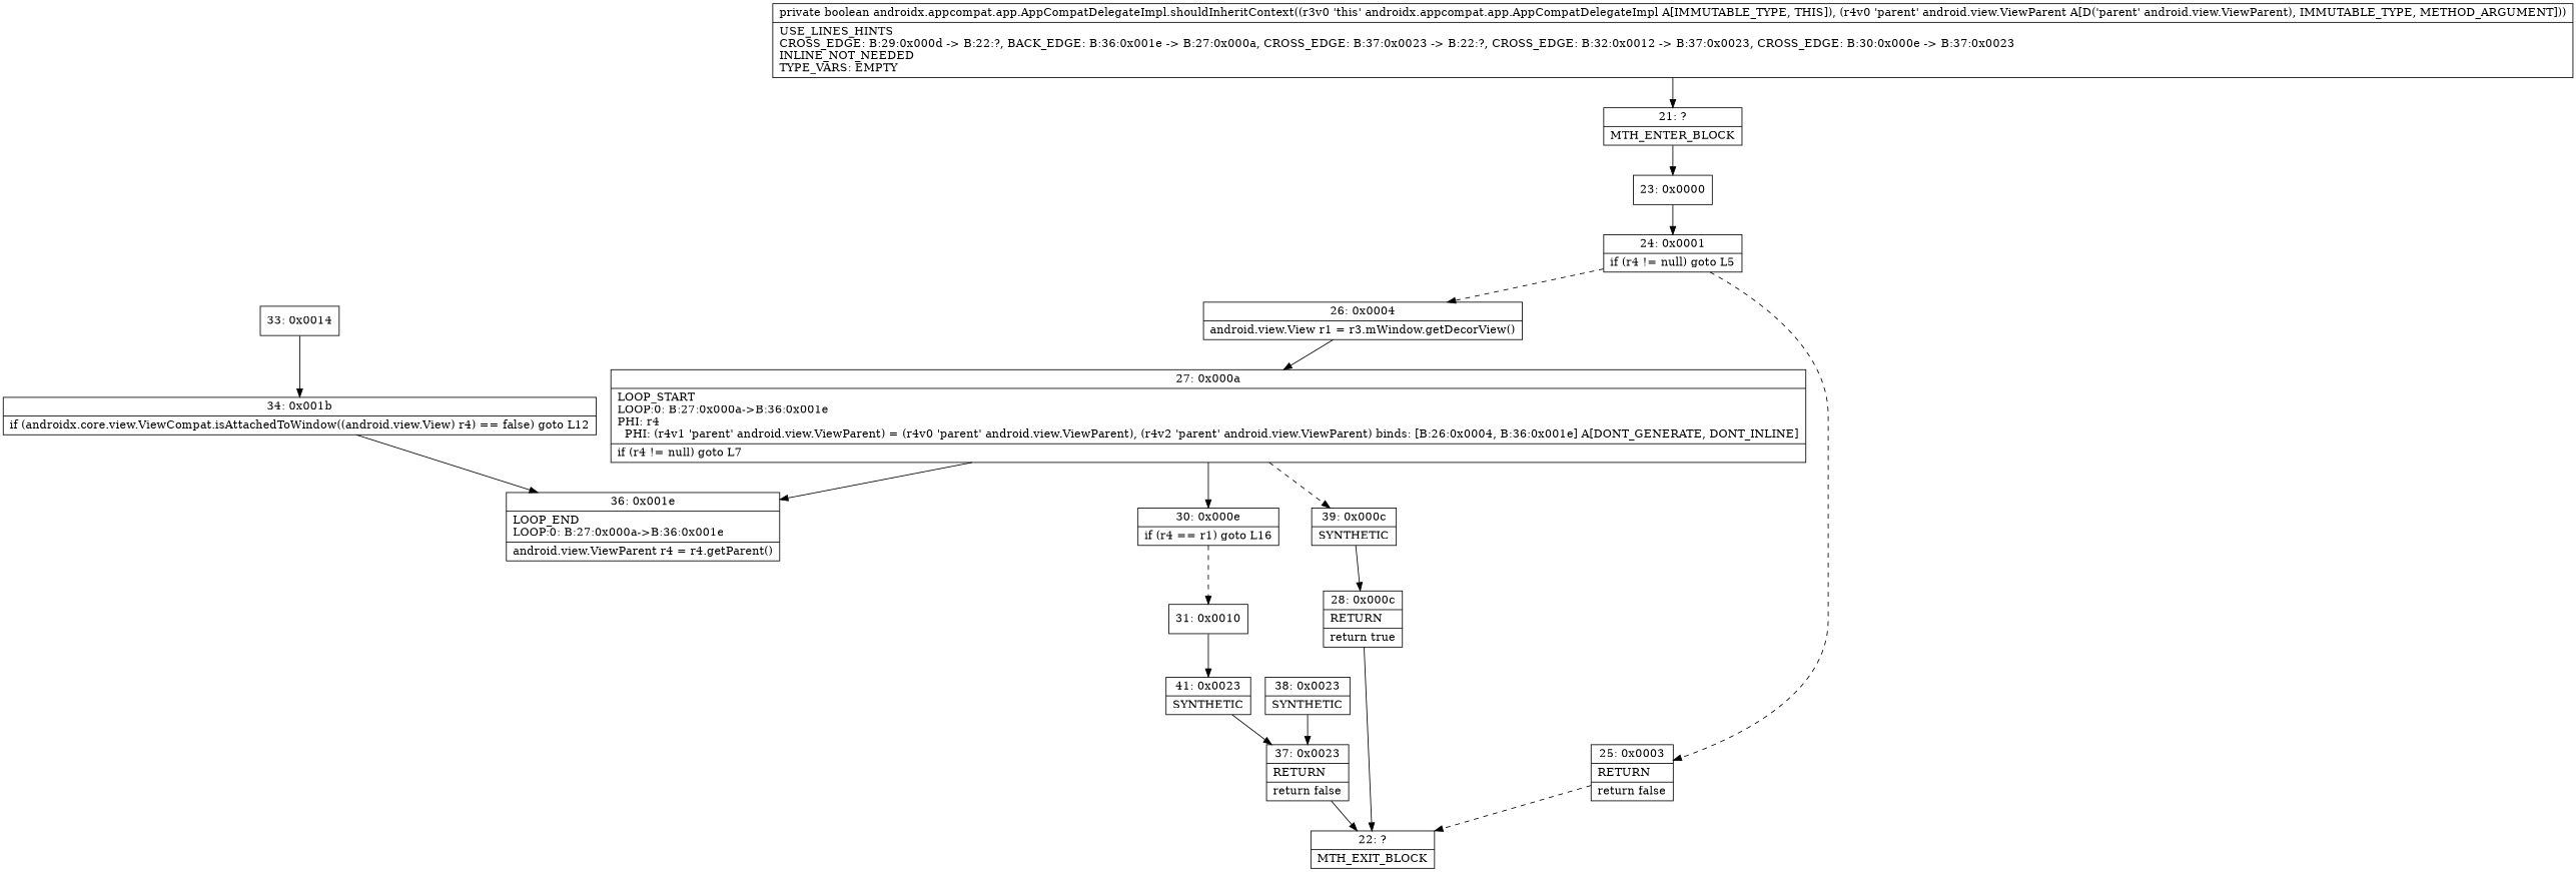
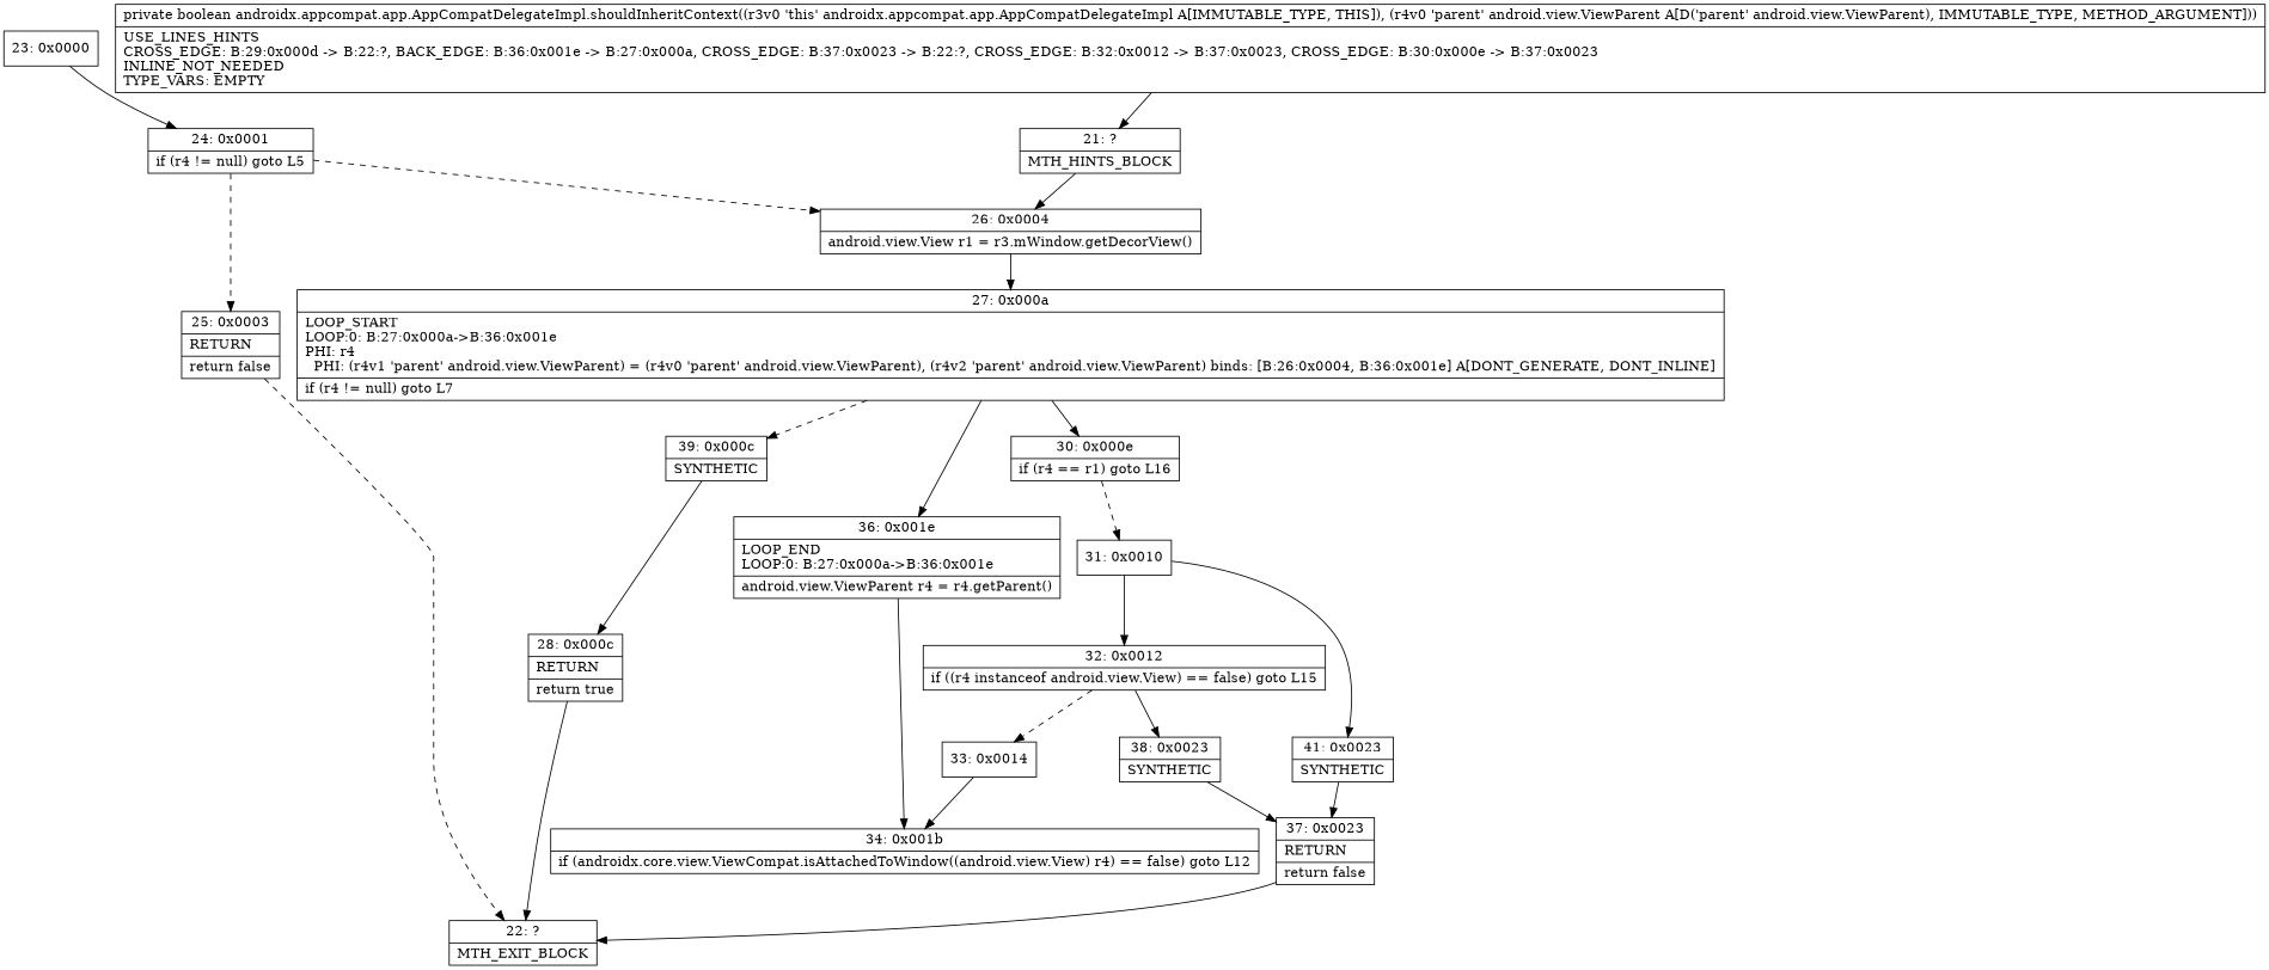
  digraph {
    node [shape=record]
-   n1 [label="{21\:\ ?|MTH_ENTER_BLOCK\l}"]
+   n1 [label="{21\:\ ?|MTH_HINTS_BLOCK\l}"]
    n2 [label="{23\:\ 0x0000}"]
    n3 [label="{24\:\ 0x0001|if (r4 != null) goto L5\l}"]
    n4 [label="{25\:\ 0x0003|RETURN\l|return false\l}"]
    n5 [label="{26\:\ 0x0004|android.view.View r1 = r3.mWindow.getDecorView()\l}"]
    n6 [label="{22\:\ ?|MTH_EXIT_BLOCK\l}"]
    n7 [label="{27\:\ 0x000a|LOOP_START\lLOOP:0: B:27:0x000a\-\>B:36:0x001e\lPHI: r4 \l  PHI: (r4v1 'parent' android.view.ViewParent) = (r4v0 'parent' android.view.ViewParent), (r4v2 'parent' android.view.ViewParent) binds: [B:26:0x0004, B:36:0x001e] A[DONT_GENERATE, DONT_INLINE]\l|if (r4 != null) goto L7\l}"]
    n8 [label="{30\:\ 0x000e|if (r4 == r1) goto L16\l}"]
    n9 [label="{39\:\ 0x000c|SYNTHETIC\l}"]
    n10 [label="{36\:\ 0x001e|LOOP_END\lLOOP:0: B:27:0x000a\-\>B:36:0x001e\l|android.view.ViewParent r4 = r4.getParent()\l}"]
    n11 [label="{31\:\ 0x0010}"]
    n12 [label="{28\:\ 0x000c|RETURN\l|return true\l}"]
    n13 [label="{41\:\ 0x0023|SYNTHETIC\l}"]
+   n14 [label="{32\:\ 0x0012|if ((r4 instanceof android.view.View) == false) goto L15\l}"]
    n15 [label="{37\:\ 0x0023|RETURN\l|return false\l}"]
    n16 [label="{33\:\ 0x0014}"]
    n17 [label="{38\:\ 0x0023|SYNTHETIC\l}"]
    n18 [label="{34\:\ 0x001b|if (androidx.core.view.ViewCompat.isAttachedToWindow((android.view.View) r4) == false) goto L12\l}"]
    n19 [label="{private boolean androidx.appcompat.app.AppCompatDelegateImpl.shouldInheritContext((r3v0 'this' androidx.appcompat.app.AppCompatDelegateImpl A[IMMUTABLE_TYPE, THIS]), (r4v0 'parent' android.view.ViewParent A[D('parent' android.view.ViewParent), IMMUTABLE_TYPE, METHOD_ARGUMENT]))  | USE_LINES_HINTS\lCROSS_EDGE: B:29:0x000d \-\> B:22:?, BACK_EDGE: B:36:0x001e \-\> B:27:0x000a, CROSS_EDGE: B:37:0x0023 \-\> B:22:?, CROSS_EDGE: B:32:0x0012 \-\> B:37:0x0023, CROSS_EDGE: B:30:0x000e \-\> B:37:0x0023\lINLINE_NOT_NEEDED\lTYPE_VARS: EMPTY\l}"]
-   n1 -> n2
+   n1 -> n5
    n2 -> n3
    n3 -> n4 [style=dashed]
    n3 -> n5 [style=dashed]
    n4 -> n6 [style=dashed]
    n5 -> n7
    n7 -> n8
    n7 -> n9 [style=dashed]
    n7 -> n10
    n8 -> n11 [style=dashed]
    n9 -> n12
    n11 -> n13
+   n11 -> n14
    n12 -> n6
    n13 -> n15
+   n14 -> n16 [style=dashed]
+   n14 -> n17
    n15 -> n6
    n16 -> n18
    n17 -> n15
-   n18 -> n10
+   n10 -> n18
    n19 -> n1
  }
